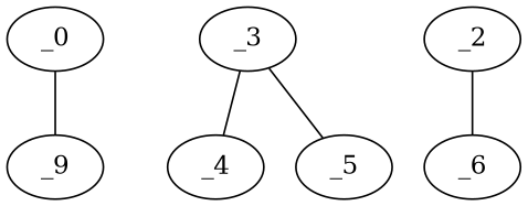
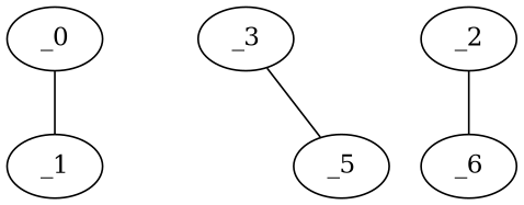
  graph {
    _0 [x=1.5 y=1.74]
-   _1 [x=2.50631 y=2.90641 label=_9]
-   _4 [x=0.561988 y=2.96701]
+   _1 [x=2.50631 y=2.90641]
    _5 [x=2.19924 y=1.89438]
    _2 [x=2.5 y=0.5]
    _6 [x=0.664612 y=0.90745]
    _3 [x=0.454705 y=0.529731]
    _0 -- _1
    _2 -- _6
-   _3 -- _4
    _3 -- _5
  }
